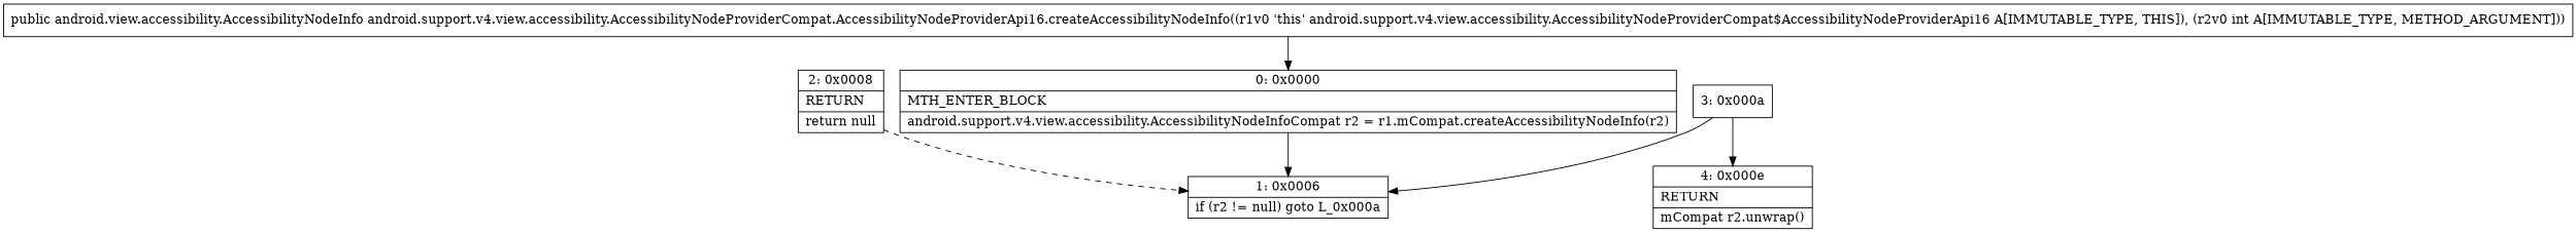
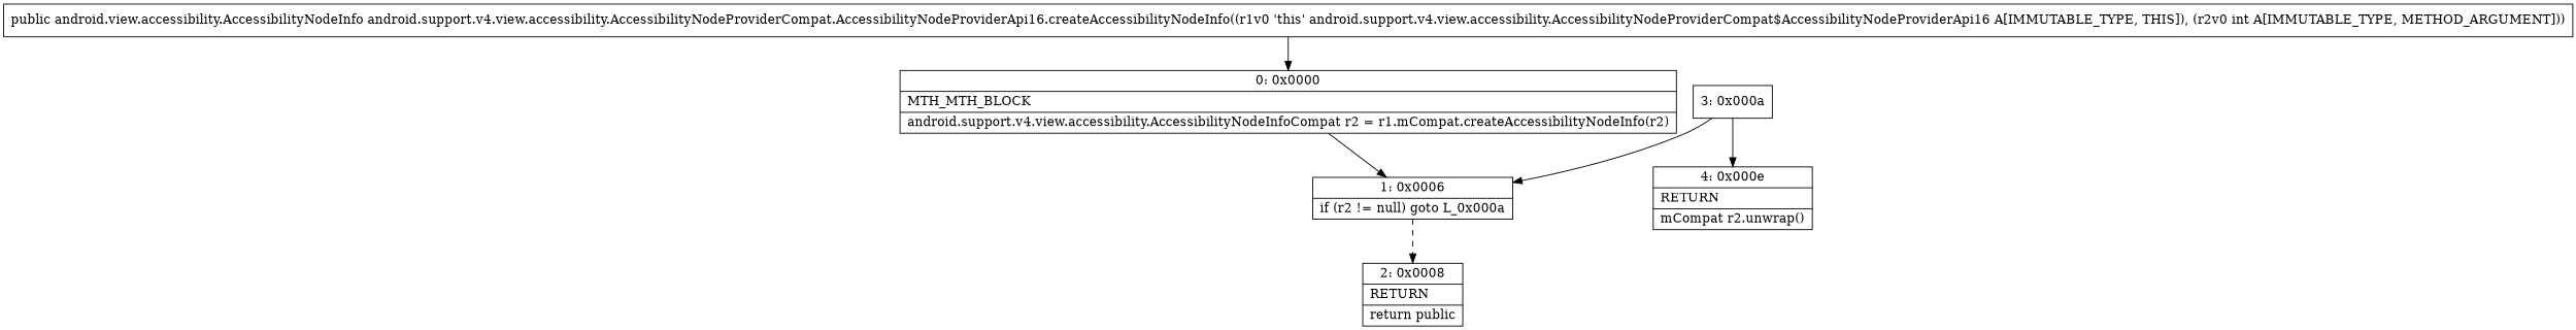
  digraph {
    node [shape=record]
-   n1 [label="{0\:\ 0x0000|MTH_ENTER_BLOCK\l|android.support.v4.view.accessibility.AccessibilityNodeInfoCompat r2 = r1.mCompat.createAccessibilityNodeInfo(r2)\l}"]
+   n1 [label="{0\:\ 0x0000|MTH_MTH_BLOCK\l|android.support.v4.view.accessibility.AccessibilityNodeInfoCompat r2 = r1.mCompat.createAccessibilityNodeInfo(r2)\l}"]
    n2 [label="{1\:\ 0x0006|if (r2 != null) goto L_0x000a\l}"]
-   n3 [label="{2\:\ 0x0008|RETURN\l|return null\l}"]
+   n3 [label="{2\:\ 0x0008|RETURN\l|return public\l}"]
    n4 [label="{3\:\ 0x000a}"]
    n5 [label="{4\:\ 0x000e|RETURN\l|mCompat r2.unwrap()\l}"]
    n6 [label="{public android.view.accessibility.AccessibilityNodeInfo android.support.v4.view.accessibility.AccessibilityNodeProviderCompat.AccessibilityNodeProviderApi16.createAccessibilityNodeInfo((r1v0 'this' android.support.v4.view.accessibility.AccessibilityNodeProviderCompat$AccessibilityNodeProviderApi16 A[IMMUTABLE_TYPE, THIS]), (r2v0 int A[IMMUTABLE_TYPE, METHOD_ARGUMENT])) }"]
    n1 -> n2
-   n3 -> n2 [style=dashed]
+   n2 -> n3 [style=dashed]
    n4 -> n2
    n4 -> n5
    n6 -> n1
  }
